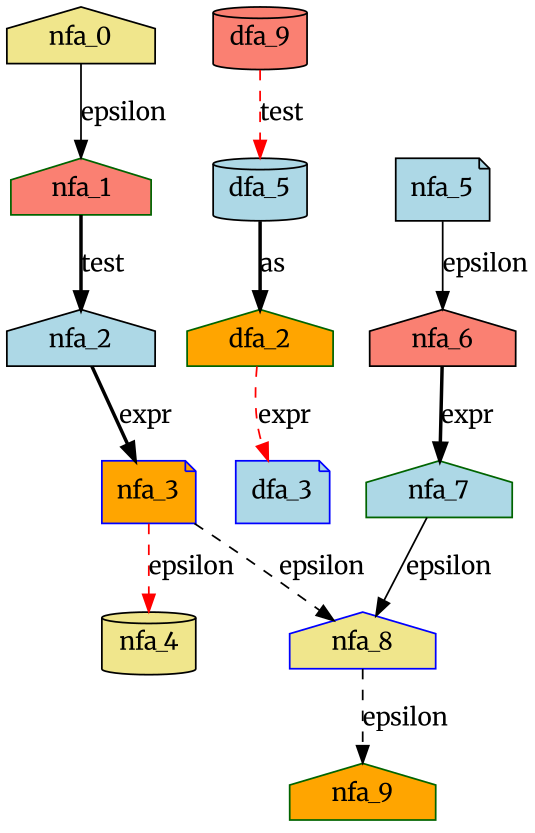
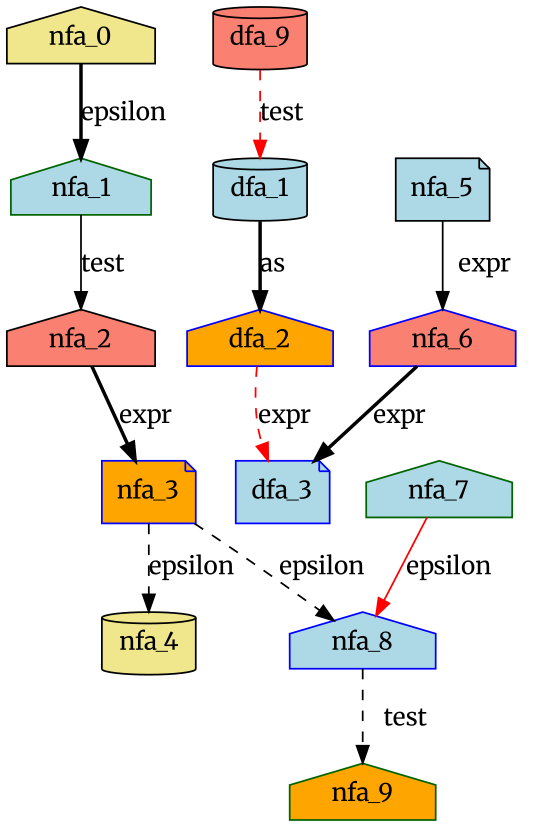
  digraph {
    fontname=Merriweather
    node [color=black fillcolor=lightblue fontname=Merriweather shape=house style=filled]
    edge [fontname=Merriweather style=dashed]
    nfa_0 [fillcolor=khaki]
-   nfa_1 [color=darkgreen fillcolor=salmon]
-   nfa_2
+   nfa_1 [color=darkgreen]
+   nfa_2 [fillcolor=salmon]
    nfa_3 [color=blue fillcolor=orange shape=note]
    nfa_4 [fillcolor=khaki shape=cylinder]
-   nfa_8 [color=blue fillcolor=khaki]
+   nfa_8 [color=blue]
    nfa_5 [shape=note]
-   nfa_6 [fillcolor=salmon]
+   nfa_6 [color=blue fillcolor=salmon]
    nfa_7 [color=darkgreen]
    nfa_9 [color=darkgreen fillcolor=orange]
    n11 [fillcolor=salmon label=dfa_9 shape=cylinder]
-   dfa_1 [shape=cylinder label=dfa_5]
-   dfa_2 [color=darkgreen fillcolor=orange]
+   dfa_1 [shape=cylinder]
+   dfa_2 [color=blue fillcolor=orange]
    dfa_3 [color=blue shape=note]
    subgraph sub_1 {
      nfa_0
      nfa_1
      nfa_2
      nfa_3
      nfa_4
      nfa_8
      nfa_5
      nfa_6
      nfa_7
      nfa_9
    }
    subgraph sub_2 {
      n11
      dfa_1
      dfa_2
      dfa_3
    }
-   nfa_0 -> nfa_1 [label=epsilon style=solid]
-   nfa_1 -> nfa_2 [label=test style=bold]
+   nfa_0 -> nfa_1 [label=epsilon style=bold]
+   nfa_1 -> nfa_2 [label=test style=solid]
    nfa_2 -> nfa_3 [label=expr style=bold]
-   nfa_3 -> nfa_4 [label=epsilon color=red]
+   nfa_3 -> nfa_4 [label=epsilon]
    nfa_3 -> nfa_8 [label=epsilon]
-   nfa_8 -> nfa_9 [label=epsilon]
-   nfa_5 -> nfa_6 [label=epsilon style=solid]
-   nfa_6 -> nfa_7 [label=expr style=bold]
-   nfa_7 -> nfa_8 [label=epsilon style=solid]
+   nfa_8 -> nfa_9 [label=test]
+   nfa_5 -> nfa_6 [label=expr style=solid]
+   nfa_6 -> dfa_3 [label=expr style=bold]
+   nfa_7 -> nfa_8 [label=epsilon style=solid color=red]
    n11 -> dfa_1 [color=red label=test]
    dfa_1 -> dfa_2 [label=as style=bold]
    dfa_2 -> dfa_3 [color=red label=expr]
  }
